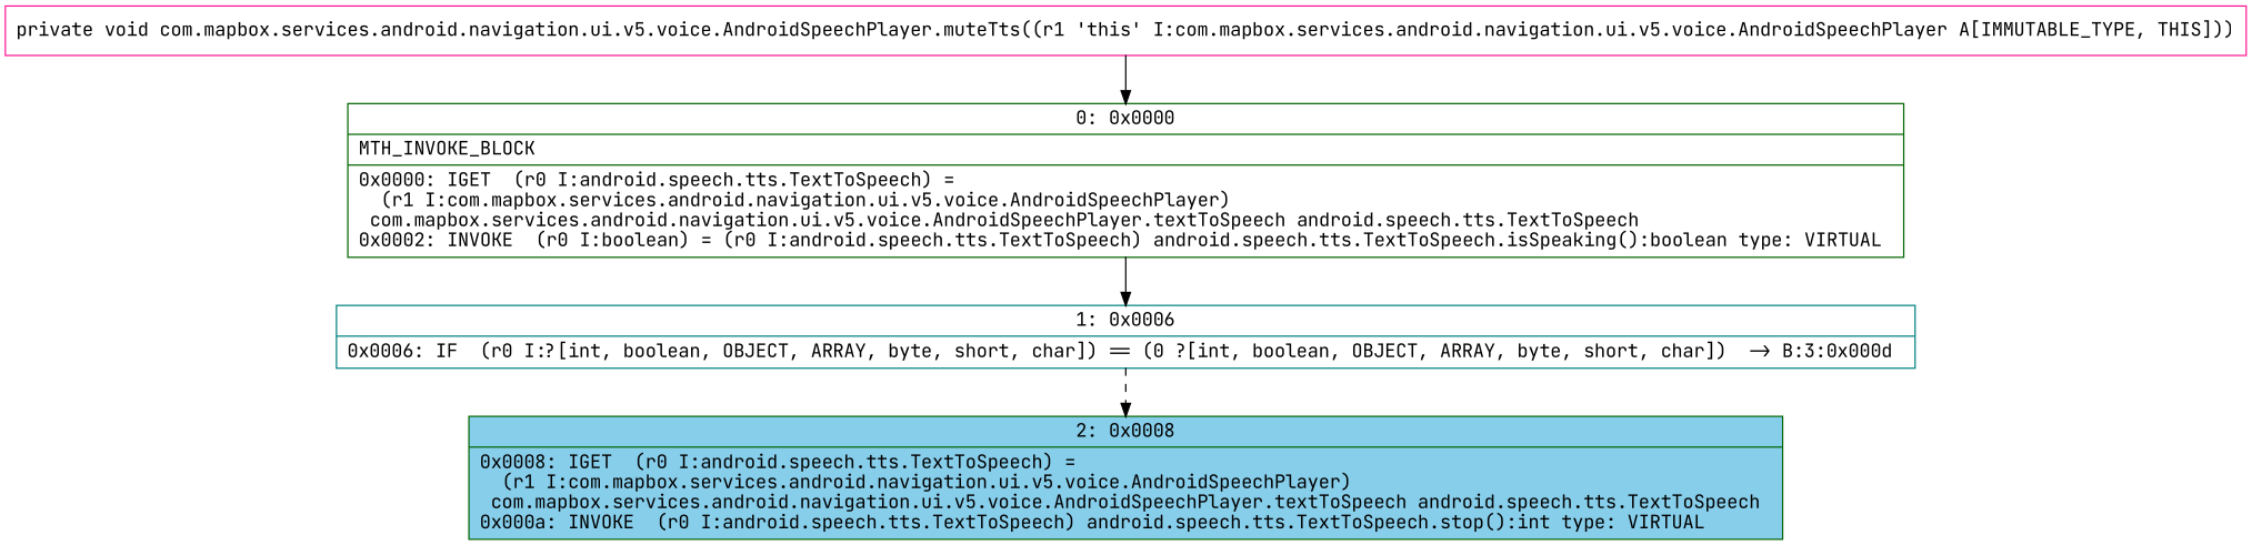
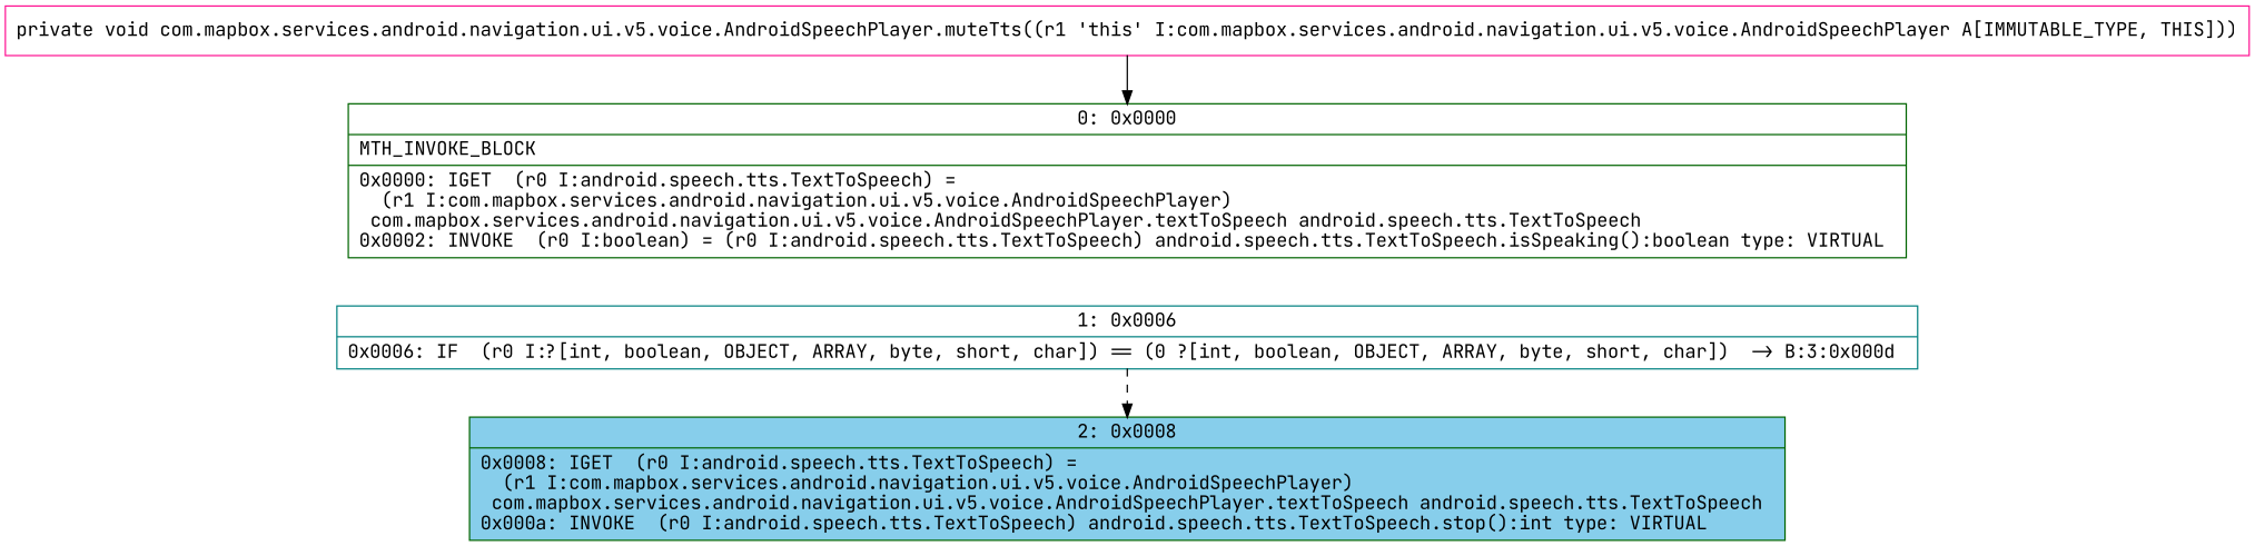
  digraph {
    fontname="JetBrains Mono"
    node [color=darkgreen fillcolor=white fontname="JetBrains Mono" shape=record style=filled]
    edge [fontname="JetBrains Mono"]
    n1 [label="{0\:\ 0x0000|MTH_INVOKE_BLOCK\l|0x0000: IGET  (r0 I:android.speech.tts.TextToSpeech) = \l  (r1 I:com.mapbox.services.android.navigation.ui.v5.voice.AndroidSpeechPlayer)\l com.mapbox.services.android.navigation.ui.v5.voice.AndroidSpeechPlayer.textToSpeech android.speech.tts.TextToSpeech \l0x0002: INVOKE  (r0 I:boolean) = (r0 I:android.speech.tts.TextToSpeech) android.speech.tts.TextToSpeech.isSpeaking():boolean type: VIRTUAL \l}"]
    n2 [color=teal label="{1\:\ 0x0006|0x0006: IF  (r0 I:?[int, boolean, OBJECT, ARRAY, byte, short, char]) == (0 ?[int, boolean, OBJECT, ARRAY, byte, short, char])  \-\> B:3:0x000d \l}"]
    n3 [fillcolor=skyblue label="{2\:\ 0x0008|0x0008: IGET  (r0 I:android.speech.tts.TextToSpeech) = \l  (r1 I:com.mapbox.services.android.navigation.ui.v5.voice.AndroidSpeechPlayer)\l com.mapbox.services.android.navigation.ui.v5.voice.AndroidSpeechPlayer.textToSpeech android.speech.tts.TextToSpeech \l0x000a: INVOKE  (r0 I:android.speech.tts.TextToSpeech) android.speech.tts.TextToSpeech.stop():int type: VIRTUAL \l}"]
    n4 [color=deeppink label="{private void com.mapbox.services.android.navigation.ui.v5.voice.AndroidSpeechPlayer.muteTts((r1 'this' I:com.mapbox.services.android.navigation.ui.v5.voice.AndroidSpeechPlayer A[IMMUTABLE_TYPE, THIS])) }"]
-   n1 -> n2
    n2 -> n3 [style=dashed]
    n4 -> n1
  }
